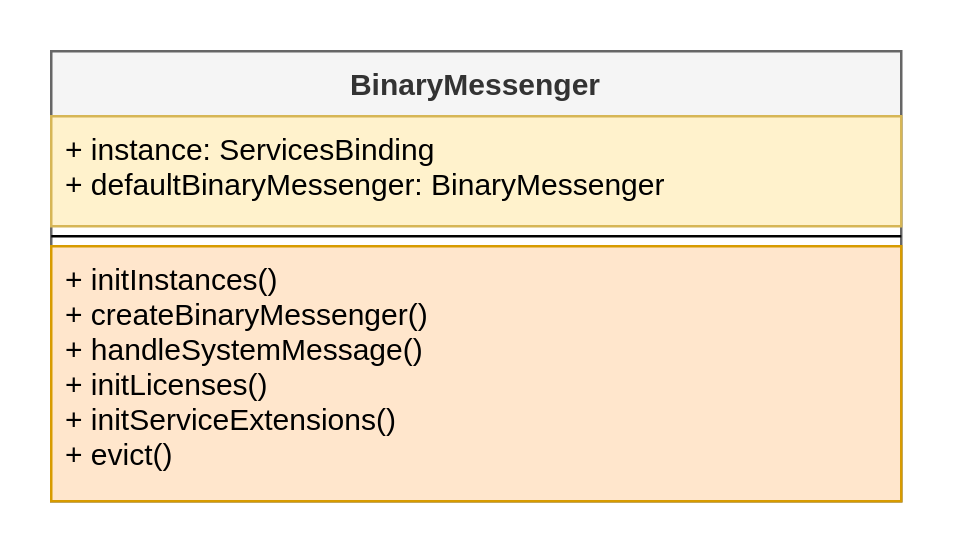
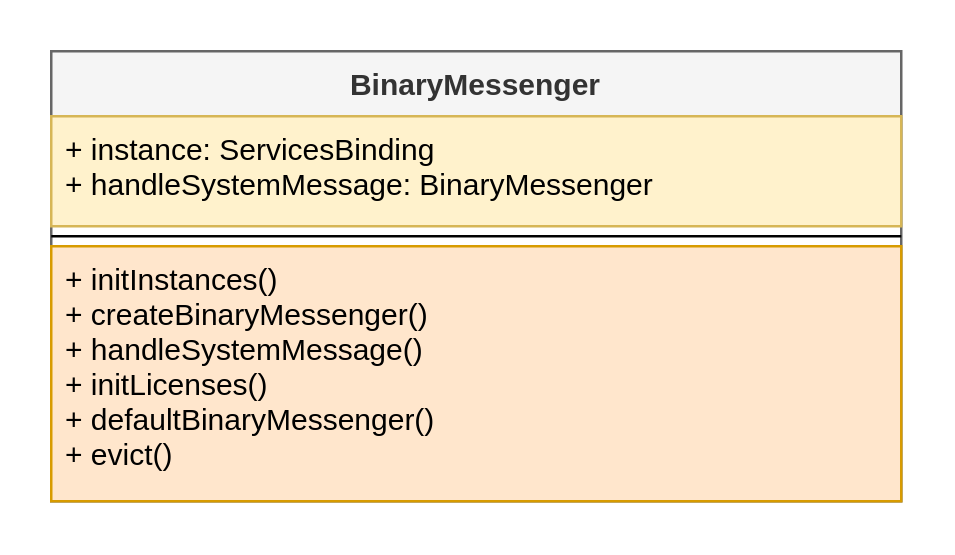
  <mxCell id="0" />
  <mxCell id="1" parent="0" />
  <mxCell id="2" value="BinaryMessenger" style="swimlane;fontStyle=1;align=center;verticalAlign=top;childLayout=stackLayout;horizontal=1;startSize=26;horizontalStack=0;resizeParent=1;resizeParentMax=0;resizeLast=0;collapsible=1;marginBottom=0;fillColor=#f5f5f5;strokeColor=#666666;fontColor=#333333;" vertex="1" parent="1"><mxGeometry x="20" y="20" width="340" height="180" as="geometry" /></mxCell>
- <mxCell id="3" value="+ instance: ServicesBinding&#10;+ defaultBinaryMessenger: BinaryMessenger" style="text;strokeColor=#d6b656;fillColor=#fff2cc;align=left;verticalAlign=top;spacingLeft=4;spacingRight=4;overflow=hidden;rotatable=0;points=[[0,0.5],[1,0.5]];portConstraint=eastwest;" vertex="1" parent="2"><mxGeometry y="26" width="340" height="44" as="geometry" /></mxCell>
+ <mxCell id="3" value="+ instance: ServicesBinding&#10;+ handleSystemMessage: BinaryMessenger" style="text;strokeColor=#d6b656;fillColor=#fff2cc;align=left;verticalAlign=top;spacingLeft=4;spacingRight=4;overflow=hidden;rotatable=0;points=[[0,0.5],[1,0.5]];portConstraint=eastwest;" vertex="1" parent="2"><mxGeometry y="26" width="340" height="44" as="geometry" /></mxCell>
  <mxCell id="4" value="" style="line;strokeWidth=1;fillColor=none;align=left;verticalAlign=middle;spacingTop=-1;spacingLeft=3;spacingRight=3;rotatable=0;labelPosition=right;points=[];portConstraint=eastwest;" vertex="1" parent="2"><mxGeometry y="70" width="340" height="8" as="geometry" /></mxCell>
- <mxCell id="5" value="+ initInstances()&#10;+ createBinaryMessenger()&#10;+ handleSystemMessage()&#10;+ initLicenses()&#10;+ initServiceExtensions()&#10;+ evict()" style="text;strokeColor=#d79b00;fillColor=#ffe6cc;align=left;verticalAlign=top;spacingLeft=4;spacingRight=4;overflow=hidden;rotatable=0;points=[[0,0.5],[1,0.5]];portConstraint=eastwest;" vertex="1" parent="2"><mxGeometry y="78" width="340" height="102" as="geometry" /></mxCell>
+ <mxCell id="5" value="+ initInstances()&#10;+ createBinaryMessenger()&#10;+ handleSystemMessage()&#10;+ initLicenses()&#10;+ defaultBinaryMessenger()&#10;+ evict()" style="text;strokeColor=#d79b00;fillColor=#ffe6cc;align=left;verticalAlign=top;spacingLeft=4;spacingRight=4;overflow=hidden;rotatable=0;points=[[0,0.5],[1,0.5]];portConstraint=eastwest;" vertex="1" parent="2"><mxGeometry y="78" width="340" height="102" as="geometry" /></mxCell>
